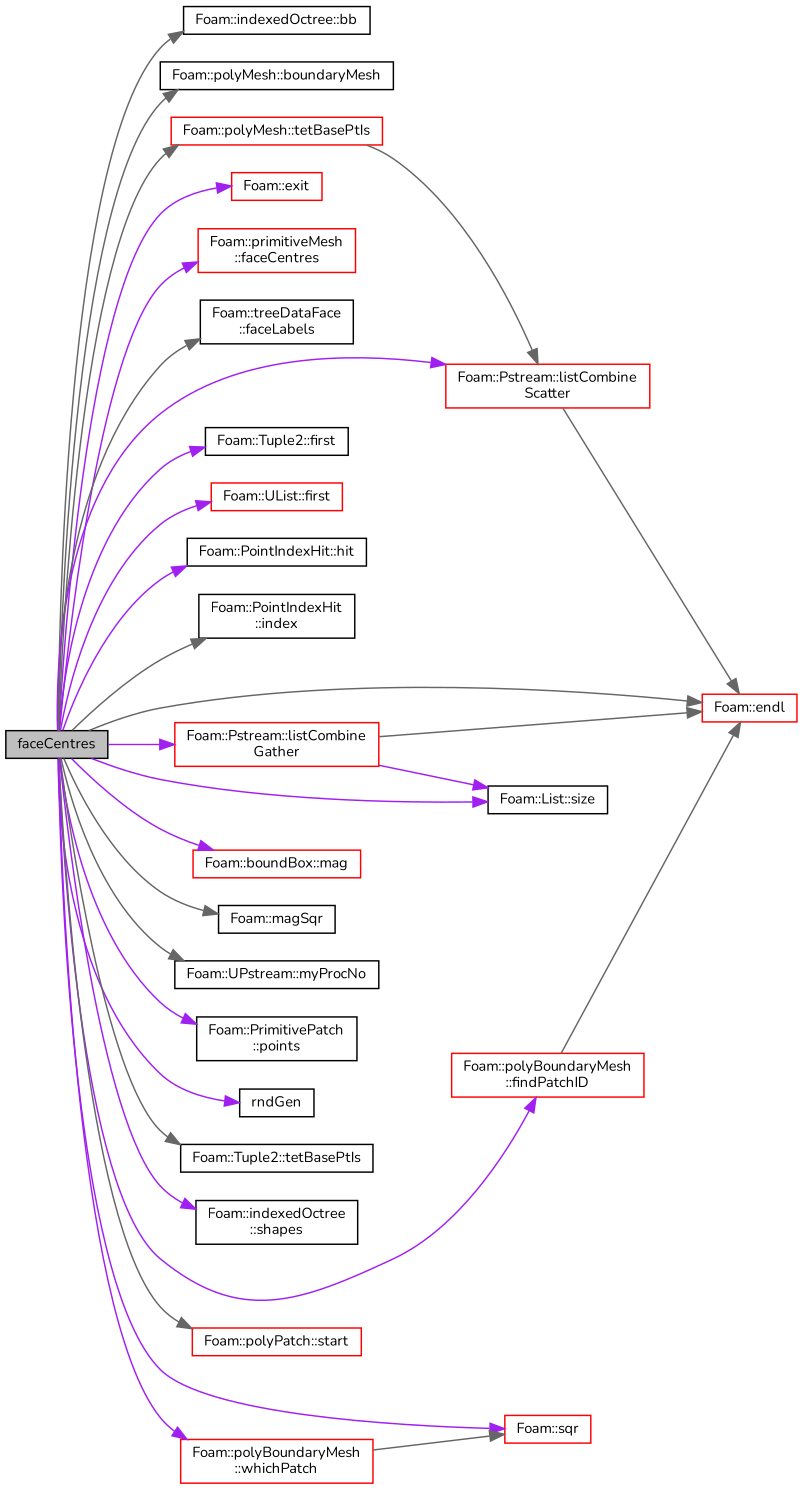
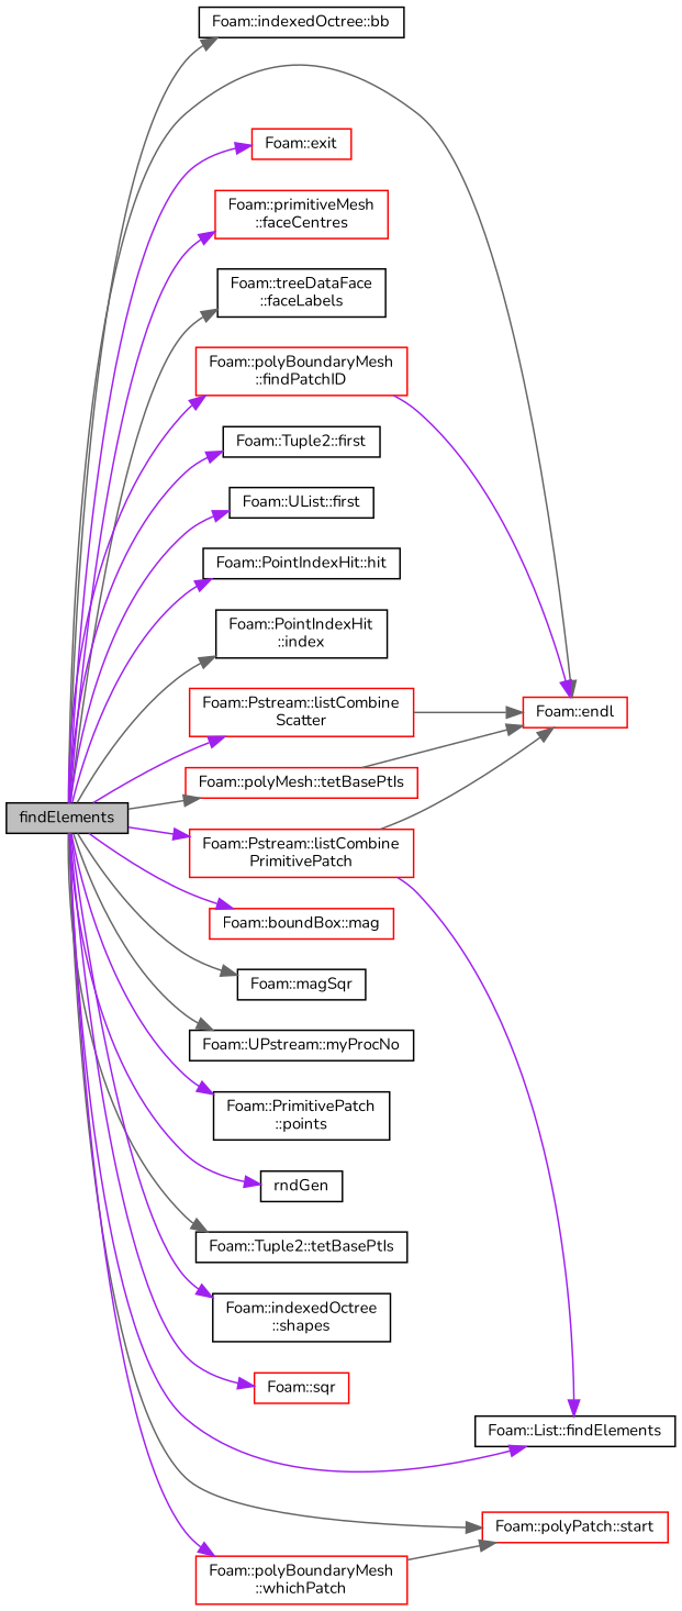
  digraph {
    fontname=Nunito
    rankdir=LR
    node [color=black fontname=Nunito fontsize=10 shape=record]
    edge [color=purple fontname=Nunito fontsize=10 labelfontname=Helvetica labelfontsize=10 style=solid]
-   n1 [fillcolor=grey75 fontcolor=black height=0.2 label=faceCentres style=filled width=0.4]
+   n1 [fillcolor=grey75 fontcolor=black height=0.2 label=findElements style=filled width=0.4]
    n2 [height=0.2 label="Foam::indexedOctree::bb" width=0.4]
-   n3 [height=0.2 label="Foam::polyMesh::boundaryMesh" width=0.4]
    n4 [color=red height=0.2 label="Foam::endl" width=0.4]
    n5 [color=red height=0.2 label="Foam::exit" width=0.4]
    n6 [color=red height=0.2 label="Foam::primitiveMesh\l::faceCentres" width=0.4]
    n7 [height=0.2 label="Foam::treeDataFace\l::faceLabels" width=0.4]
    n8 [color=red height=0.2 label="Foam::polyBoundaryMesh\l::findPatchID" width=0.4]
    n9 [height=0.2 label="Foam::Tuple2::first" width=0.4]
-   n10 [color=red height=0.2 label="Foam::UList::first" width=0.4]
+   n10 [height=0.2 label="Foam::UList::first" width=0.4]
    n11 [height=0.2 label="Foam::PointIndexHit::hit" width=0.4]
    n12 [height=0.2 label="Foam::PointIndexHit\l::index" width=0.4]
-   n13 [color=red height=0.2 label="Foam::Pstream::listCombine\lGather" width=0.4]
-   n14 [height=0.2 label="Foam::List::size" width=0.4]
+   n13 [color=red height=0.2 label="Foam::Pstream::listCombine\lPrimitivePatch" width=0.4]
+   n14 [height=0.2 label="Foam::List::findElements" width=0.4]
    n15 [color=red height=0.2 label="Foam::Pstream::listCombine\lScatter" width=0.4]
    n16 [color=red height=0.2 label="Foam::boundBox::mag" width=0.4]
    n17 [height=0.2 label="Foam::magSqr" width=0.4]
    n18 [height=0.2 label="Foam::UPstream::myProcNo" width=0.4]
    n19 [height=0.2 label="Foam::PrimitivePatch\l::points" width=0.4]
    n20 [height=0.2 label=rndGen width=0.4]
    n21 [height=0.2 label="Foam::Tuple2::tetBasePtIs" width=0.4]
    n22 [height=0.2 label="Foam::indexedOctree\l::shapes" width=0.4]
    n23 [color=red height=0.2 label="Foam::sqr" width=0.4]
    n24 [color=red height=0.2 label="Foam::polyPatch::start" width=0.4]
    n25 [color=red height=0.2 label="Foam::polyMesh::tetBasePtIs" width=0.4]
    n26 [color=red height=0.2 label="Foam::polyBoundaryMesh\l::whichPatch" width=0.4]
    n1 -> n2 [color=gray40]
-   n1 -> n3 [color=gray40]
    n1 -> n4 [color=gray40]
    n1 -> n5
    n1 -> n6
    n1 -> n7 [color=gray40]
    n1 -> n8
    n1 -> n9
    n1 -> n10
    n1 -> n11
    n1 -> n12 [color=gray40]
    n1 -> n13
    n1 -> n14
    n1 -> n15
    n1 -> n16
    n1 -> n17 [color=gray40]
    n1 -> n18 [color=gray40]
    n1 -> n19
    n1 -> n20
    n1 -> n21 [color=gray40]
    n1 -> n22
    n1 -> n23
    n1 -> n24 [color=gray40]
    n1 -> n25 [color=gray40]
    n1 -> n26
-   n8 -> n4 [color=gray40]
+   n8 -> n4
    n13 -> n4 [color=gray40]
    n13 -> n14
    n15 -> n4 [color=gray40]
-   n25 -> n15 [color=gray40]
-   n26 -> n23 [color=gray40]
+   n25 -> n4 [color=gray40]
+   n26 -> n24 [color=gray40]
  }
